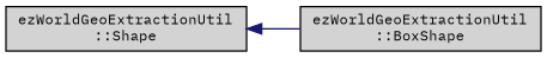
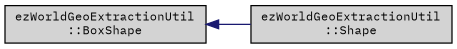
  digraph {
    rankdir=LR
    fontname="IBM Plex Mono"
    node [color=black fillcolor=lightgrey fontname="IBM Plex Mono" fontsize=10 shape=record style=filled]
    n1 [fontcolor=black height=0.2 label="ezWorldGeoExtractionUtil\l::BoxShape" width=0.4]
    n2 [height=0.2 label="ezWorldGeoExtractionUtil\l::Shape" width=0.4]
-   n2 -> n1 [color=midnightblue dir=back fontname="IBM Plex Mono" fontsize=10 labelfontname=Helvetica labelfontsize=10 style=solid]
+   n1 -> n2 [color=midnightblue dir=back fontname="IBM Plex Mono" fontsize=10 labelfontname=Helvetica labelfontsize=10 style=solid]
  }
